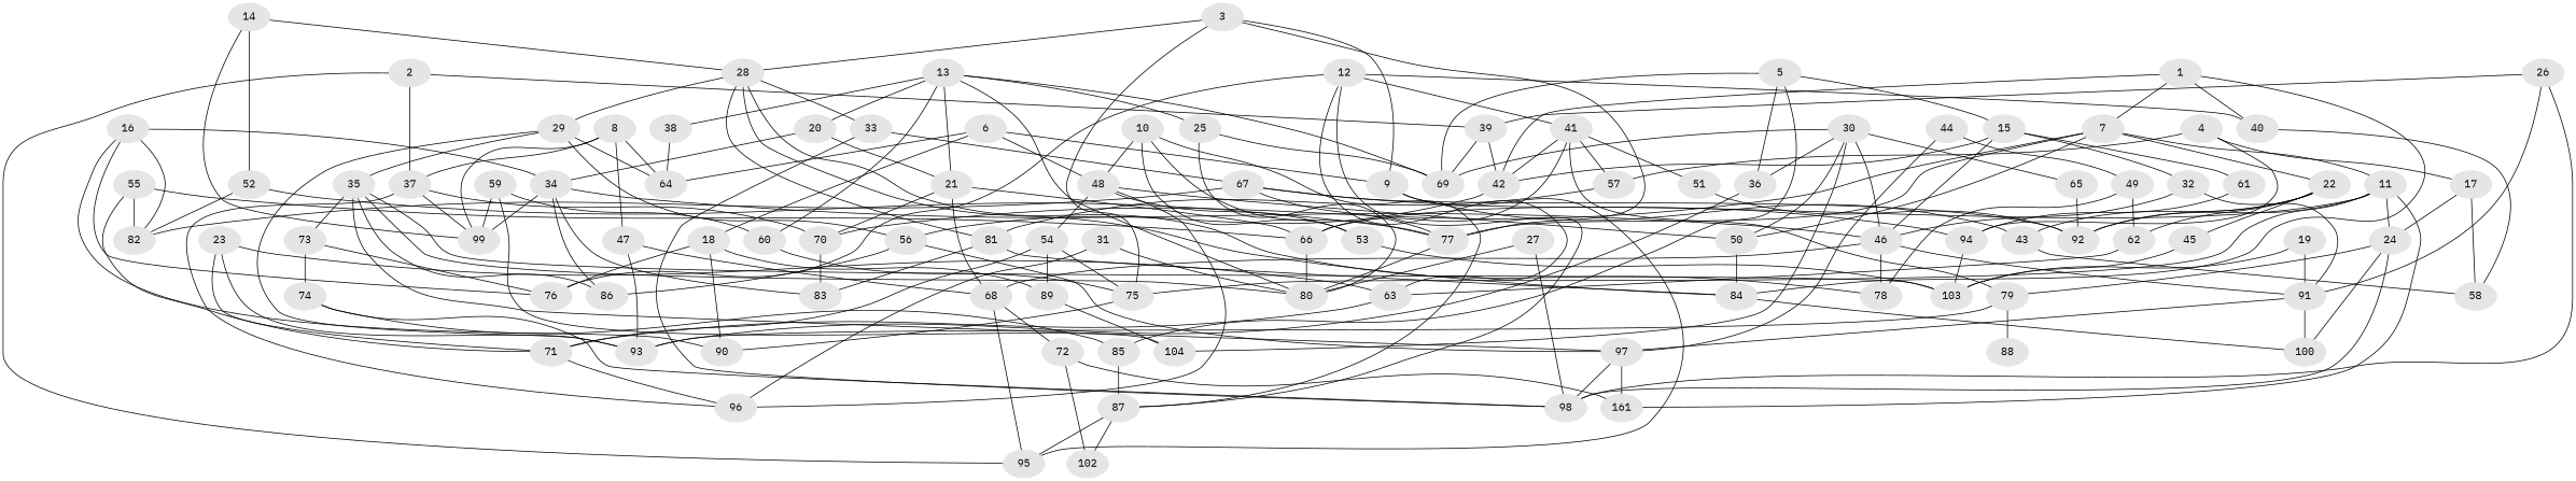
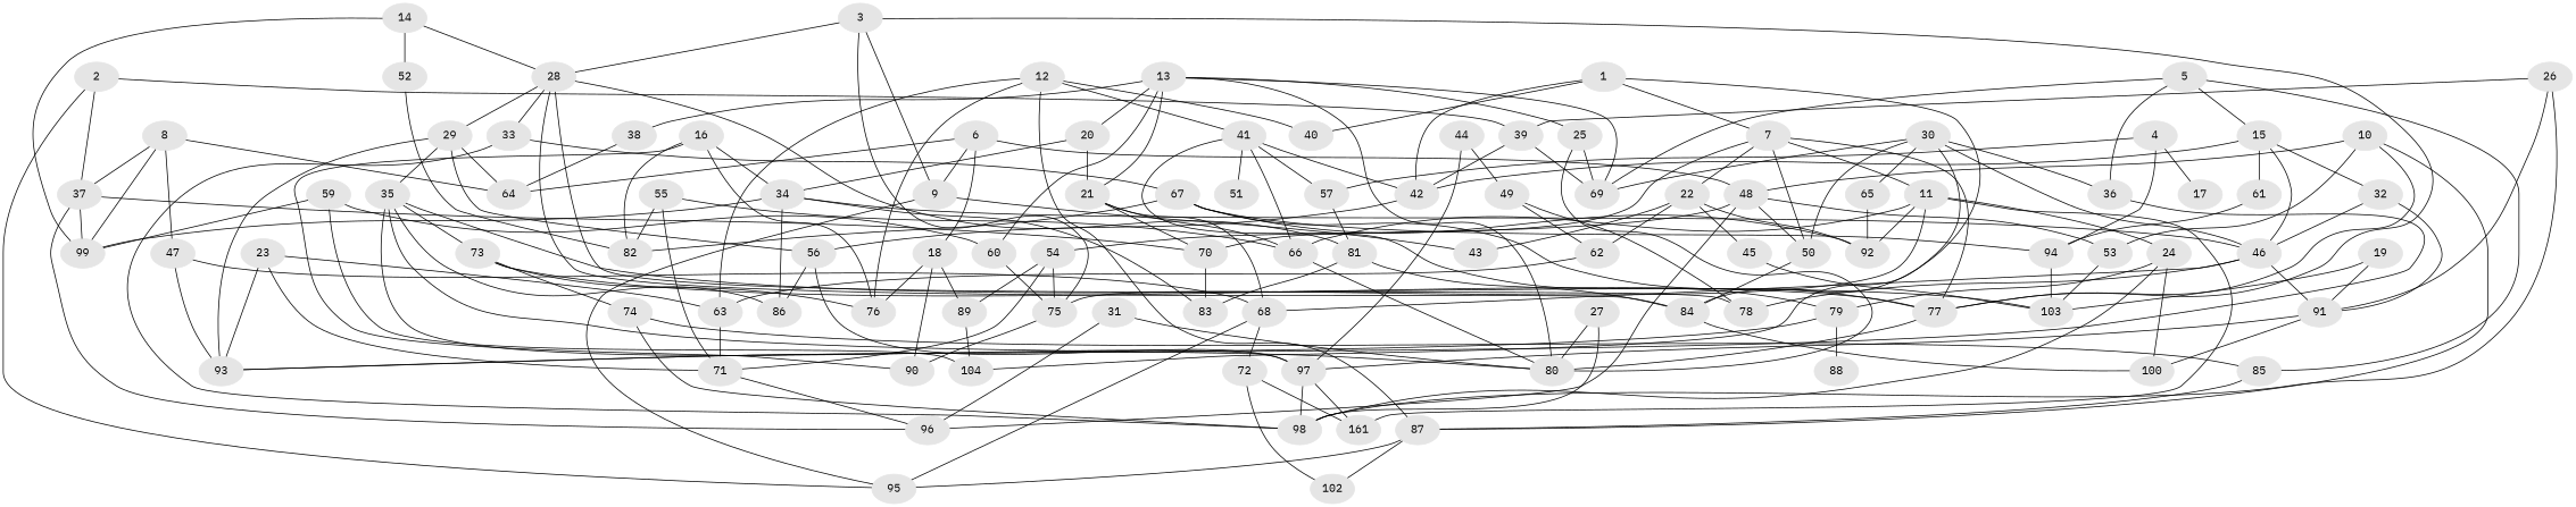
  graph {
    fontname="IBM Plex Mono"
    node [color=gray90 fontname="IBM Plex Mono" style=filled]
    edge [fontname="IBM Plex Mono"]
    1
    7
    40
    42
    84
    77
    11
    22
    50
    70
-   58
    56
    100
    2
    37
    39
    95
    99
    96
    69
    3
    9
    28
    75
    43
    29
    33
    78
    81
    90
    80
    4
    17
    57
    94
    24
    103
    5
    15
    36
    85
    32
    46
    61
    93
    87
    6
    18
    48
    64
    76
    89
    53
    54
    66
    92
    n57 [label=161]
    45
    62
    83
    8
    47
    68
    10
    102
    79
    98
    12
    41
    63
    51
    71
    13
    20
    21
    25
    38
    60
    34
    14
    52
    82
    91
    16
    86
    104
    19
    97
    72
    23
    88
    26
    27
    35
    67
    73
    30
    65
    31
    74
    44
    49
    55
    59
    1 -- 7
    1 -- 40
    1 -- 42
    1 -- 84
    7 -- 77
    7 -- 11
    7 -- 22
    7 -- 50
    7 -- 70
-   40 -- 58
    42 -- 56
    84 -- 100
    77 -- 80
    11 -- 75
    11 -- 24
    11 -- 66
    11 -- 92
    11 -- n57
    22 -- 43
    22 -- 92
    22 -- 45
    22 -- 62
    50 -- 84
    70 -- 83
    56 -- 86
    56 -- 97
    2 -- 37
    2 -- 39
    2 -- 95
    37 -- 70
    37 -- 99
    37 -- 96
    39 -- 42
    39 -- 69
    3 -- 77
    3 -- 9
    3 -- 28
    3 -- 75
    9 -- 95
    9 -- 43
    28 -- 84
    28 -- 29
    28 -- 33
    28 -- 78
    28 -- 81
    75 -- 90
-   43 -- 58
    29 -- 56
    29 -- 93
    29 -- 64
    29 -- 35
    33 -- 98
    33 -- 67
    81 -- 84
    81 -- 83
    4 -- 17
    4 -- 57
    4 -- 94
-   17 -- 58
-   17 -- 24
    57 -- 81
    94 -- 103
    24 -- 100
    24 -- 79
    24 -- 98
    5 -- 69
    5 -- 15
    5 -- 36
    5 -- 85
    15 -- 42
    15 -- 32
    15 -- 46
    15 -- 61
    36 -- 93
    85 -- 87
    32 -- 46
    32 -- 91
    46 -- 78
    46 -- 68
    46 -- 91
    61 -- 94
    87 -- 95
    87 -- 102
    6 -- 9
    6 -- 18
    6 -- 48
    6 -- 64
    18 -- 90
    18 -- 76
    18 -- 89
    48 -- 50
    48 -- 96
    48 -- 53
    48 -- 54
    89 -- 104
    53 -- 103
    54 -- 75
    54 -- 89
    54 -- 71
    66 -- 80
    45 -- 103
    62 -- 63
    8 -- 37
    8 -- 99
    8 -- 64
    8 -- 47
    47 -- 93
    47 -- 68
    68 -- 95
    68 -- 72
    10 -- 77
    10 -- 87
    10 -- 48
    10 -- 53
    79 -- 93
    79 -- 88
    12 -- 40
    12 -- 87
    12 -- 76
    12 -- 41
    12 -- 63
    41 -- 42
    41 -- 57
    41 -- 66
    41 -- 79
    41 -- 51
    63 -- 71
-   51 -- 92
    71 -- 96
    13 -- 69
    13 -- 80
    13 -- 20
    13 -- 21
    13 -- 25
    13 -- 38
    13 -- 60
    20 -- 21
    20 -- 34
    21 -- 70
    21 -- 66
    21 -- 68
    25 -- 69
    25 -- 80
    38 -- 64
    60 -- 75
    34 -- 99
    34 -- 46
    34 -- 83
    34 -- 86
    14 -- 99
    14 -- 28
    14 -- 52
-   52 -- 77
+   73 -- 77
    52 -- 82
    91 -- 100
    91 -- 97
    16 -- 90
    16 -- 76
    16 -- 34
    16 -- 82
    19 -- 103
    19 -- 91
    97 -- n57
    97 -- 98
    72 -- n57
    72 -- 102
    23 -- 93
    23 -- 63
    23 -- 71
    26 -- 39
    26 -- 98
    26 -- 91
    27 -- 80
    27 -- 98
    35 -- 80
    35 -- 103
    35 -- 86
    35 -- 97
    35 -- 73
    67 -- 77
    67 -- 94
    67 -- 92
    67 -- 82
    73 -- 76
    73 -- 74
    30 -- 50
    30 -- 69
    30 -- 36
    30 -- 46
    30 -- 104
    30 -- 65
    65 -- 92
    31 -- 96
    31 -- 80
    74 -- 85
    74 -- 98
    44 -- 97
    44 -- 49
    49 -- 78
    49 -- 62
    55 -- 66
    55 -- 71
    55 -- 82
    59 -- 99
    59 -- 60
    59 -- 104
  }
